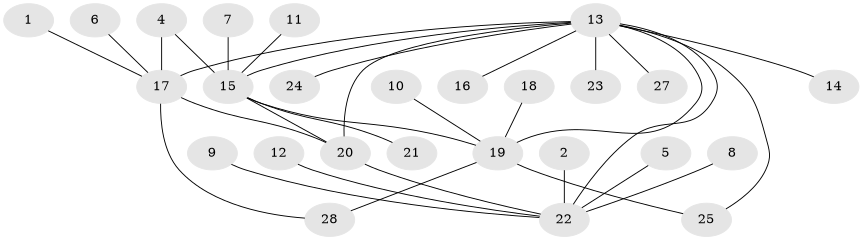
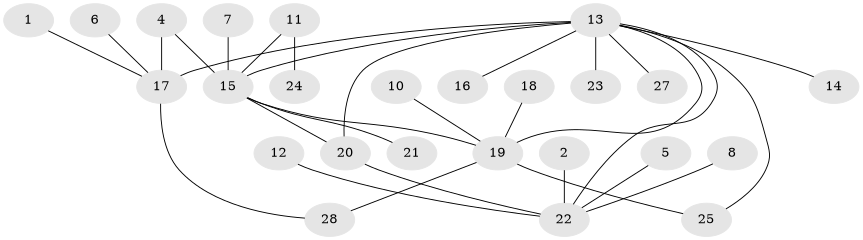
  graph {
    node [color=gray90 style=filled]
    edge [weight=1.0]
    1
    17
    20
    28
    2
    22
    15
    19
    21
    4
    5
    6
    7
    8
-   9
    10
    25
    11
    12
    13
    14
    16
    23
    24
    27
    18
    1 -- 17
-   17 -- 20
    17 -- 28
    20 -- 22
    2 -- 22
    15 -- 20
    15 -- 19
    15 -- 21
    19 -- 28
    19 -- 25
    4 -- 17
    4 -- 15
    5 -- 22
    6 -- 17
    7 -- 15
    8 -- 22
-   9 -- 22
    10 -- 19
    11 -- 15
    12 -- 22
    13 -- 17
    13 -- 20
    13 -- 22
    13 -- 15 [weight=2.0]
    13 -- 19 [weight=2.0]
    13 -- 25
    13 -- 14
    13 -- 16
    13 -- 23 [weight=2.0]
-   13 -- 24
+   11 -- 24
    13 -- 27
    18 -- 19
  }
